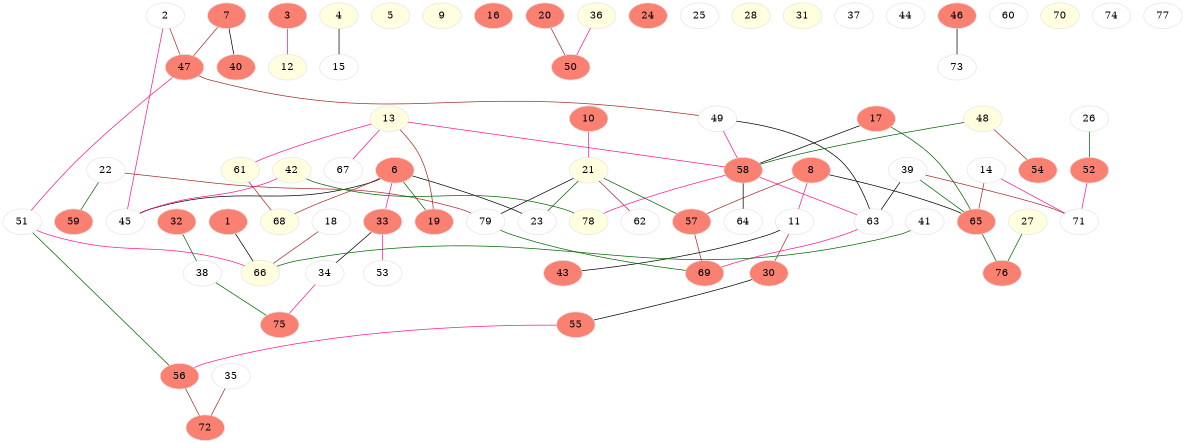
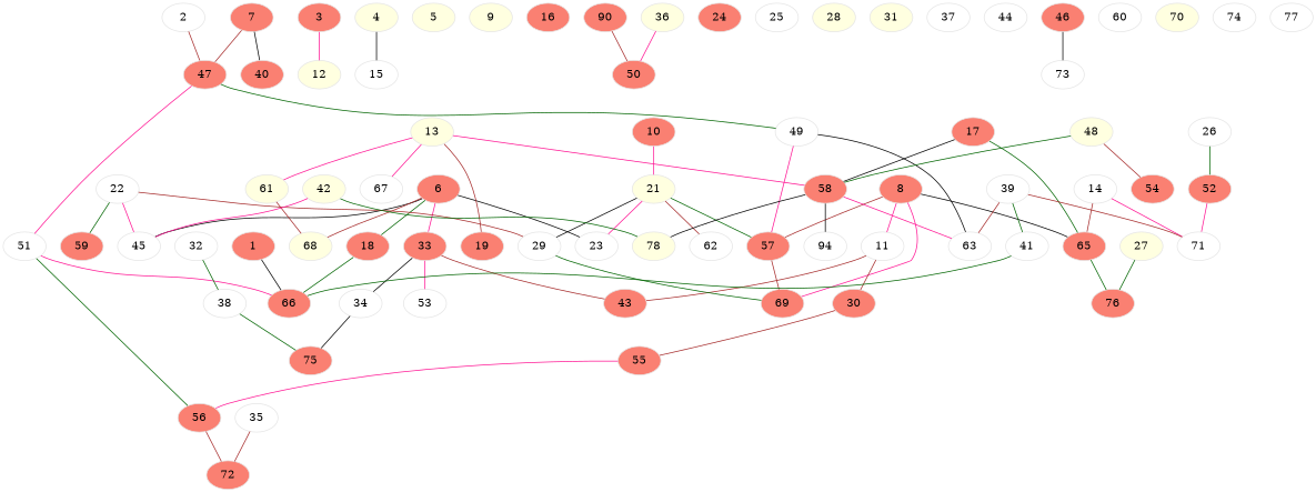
  graph {
    node [color=gray90 fillcolor=white style=filled]
    edge [color=deeppink]
    1 [fillcolor=salmon]
-   66 [fillcolor=lightyellow]
+   66 [fillcolor=salmon]
    2
    45
    47 [fillcolor=salmon]
    49
    51
    3 [fillcolor=salmon]
    12 [fillcolor=lightyellow]
    4 [fillcolor=lightyellow]
    15
    5 [fillcolor=lightyellow]
    6 [fillcolor=salmon]
-   18
+   18 [fillcolor=salmon]
    23
    33 [fillcolor=salmon]
    68 [fillcolor=lightyellow]
    43 [fillcolor=salmon]
    53
    34
    7 [fillcolor=salmon]
    40 [fillcolor=salmon]
    8 [fillcolor=salmon]
    11
    57 [fillcolor=salmon]
    65 [fillcolor=salmon]
    30 [fillcolor=salmon]
    69 [fillcolor=salmon]
    76 [fillcolor=salmon]
    9 [fillcolor=lightyellow]
    10 [fillcolor=salmon]
    21 [fillcolor=lightyellow]
-   29 [label=79]
+   29
    62
    55 [fillcolor=salmon]
    13 [fillcolor=lightyellow]
    19 [fillcolor=salmon]
    58 [fillcolor=salmon]
    61 [fillcolor=lightyellow]
    67
    63
    78 [fillcolor=lightyellow]
-   64
+   64 [label=94]
    14
    71
    56 [fillcolor=salmon]
    16 [fillcolor=salmon]
    17 [fillcolor=salmon]
-   20 [fillcolor=salmon]
+   20 [fillcolor=salmon label=90]
    50 [fillcolor=salmon]
    22
    59 [fillcolor=salmon]
    24 [fillcolor=salmon]
    25
    52 [fillcolor=salmon]
    26
    27 [fillcolor=lightyellow]
    28 [fillcolor=lightyellow]
    31 [fillcolor=lightyellow]
-   32 [fillcolor=salmon]
+   32
    38
    75 [fillcolor=salmon]
    72 [fillcolor=salmon]
    35
    36 [fillcolor=lightyellow]
    37
    39
    41
    42 [fillcolor=lightyellow]
    44
    46 [fillcolor=salmon]
    73
    48 [fillcolor=lightyellow]
    54 [fillcolor=salmon]
    60
    70 [fillcolor=lightyellow]
    74
    77
    1 -- 66 [color=black]
-   2 -- 45
+   22 -- 45
    2 -- 47 [color=brown]
-   47 -- 49 [color=brown]
+   47 -- 49 [color=darkgreen]
    47 -- 51
-   49 -- 58
+   49 -- 57
    49 -- 63 [color=black]
    51 -- 66
    51 -- 56 [color=darkgreen]
    3 -- 12
    4 -- 15 [color=black]
    6 -- 45 [color=black]
-   6 -- 19 [color=darkgreen]
+   6 -- 18 [color=darkgreen]
    6 -- 23 [color=black]
    6 -- 33
    6 -- 68 [color=brown]
-   18 -- 66 [color=brown]
+   18 -- 66 [color=darkgreen]
+   33 -- 43 [color=brown]
    33 -- 53
    33 -- 34 [color=black]
-   34 -- 75
+   34 -- 75 [color=black]
    7 -- 47 [color=brown]
    7 -- 40 [color=black]
    8 -- 11
    8 -- 57 [color=brown]
    8 -- 65 [color=black]
-   11 -- 43 [color=black]
+   11 -- 43 [color=brown]
    11 -- 30 [color=brown]
    57 -- 69 [color=brown]
    65 -- 76 [color=darkgreen]
-   30 -- 55 [color=black]
+   30 -- 55 [color=brown]
    10 -- 21
-   21 -- 23 [color=darkgreen]
+   21 -- 23
    21 -- 57 [color=darkgreen]
    21 -- 29 [color=black]
    21 -- 62 [color=brown]
    29 -- 69 [color=darkgreen]
    55 -- 56
    13 -- 19 [color=brown]
    13 -- 58
    13 -- 61
    13 -- 67
    58 -- 63
-   58 -- 78
+   58 -- 78 [color=black]
    58 -- 64 [color=black]
    61 -- 68 [color=brown]
-   63 -- 69
+   8 -- 69
    14 -- 65 [color=brown]
    14 -- 71
    56 -- 72 [color=brown]
    17 -- 65 [color=darkgreen]
    17 -- 58 [color=black]
    20 -- 50 [color=brown]
    22 -- 29 [color=brown]
    22 -- 59 [color=darkgreen]
    52 -- 71
    26 -- 52 [color=darkgreen]
    27 -- 76 [color=darkgreen]
    32 -- 38 [color=darkgreen]
    38 -- 75 [color=darkgreen]
    35 -- 72 [color=brown]
    36 -- 50
-   39 -- 63 [color=black]
+   39 -- 63 [color=brown]
    39 -- 71 [color=brown]
-   39 -- 65 [color=darkgreen]
+   39 -- 41 [color=darkgreen]
    41 -- 66 [color=darkgreen]
    42 -- 45
    42 -- 78 [color=darkgreen]
    46 -- 73 [color=black]
    48 -- 58 [color=darkgreen]
    48 -- 54 [color=brown]
  }
